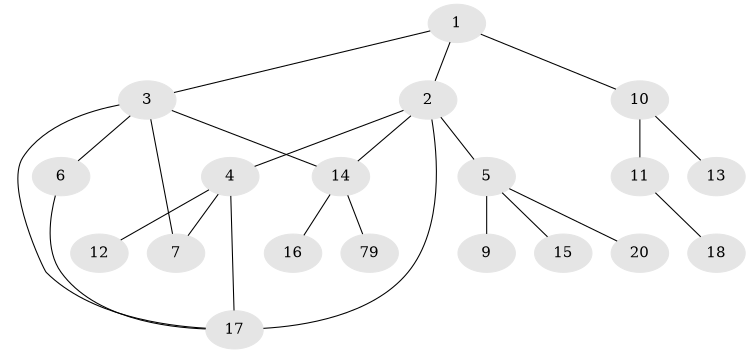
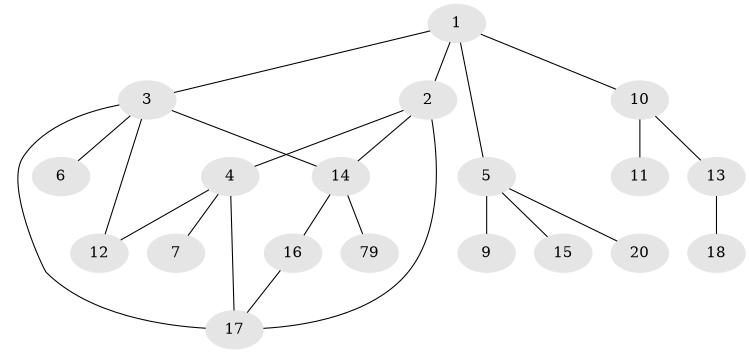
  graph {
    node [color=gray90 style=filled]
    1
    2
    3
    10
    4
    5
    14
    17
    6
    12
    11
    13
    7
    9
    15
    20
    16
    n18 [label=79]
    18
    1 -- 2
    1 -- 3
    1 -- 10
    2 -- 4
-   2 -- 5
+   1 -- 5
    2 -- 14
    2 -- 17
    3 -- 14
    3 -- 17
    3 -- 6
-   3 -- 7
+   3 -- 12
    10 -- 11
    10 -- 13
    4 -- 17
    4 -- 12
    4 -- 7
    5 -- 9
    5 -- 15
    5 -- 20
    14 -- 16
    14 -- n18
-   6 -- 17
-   11 -- 18
+   16 -- 17
+   13 -- 18
  }
